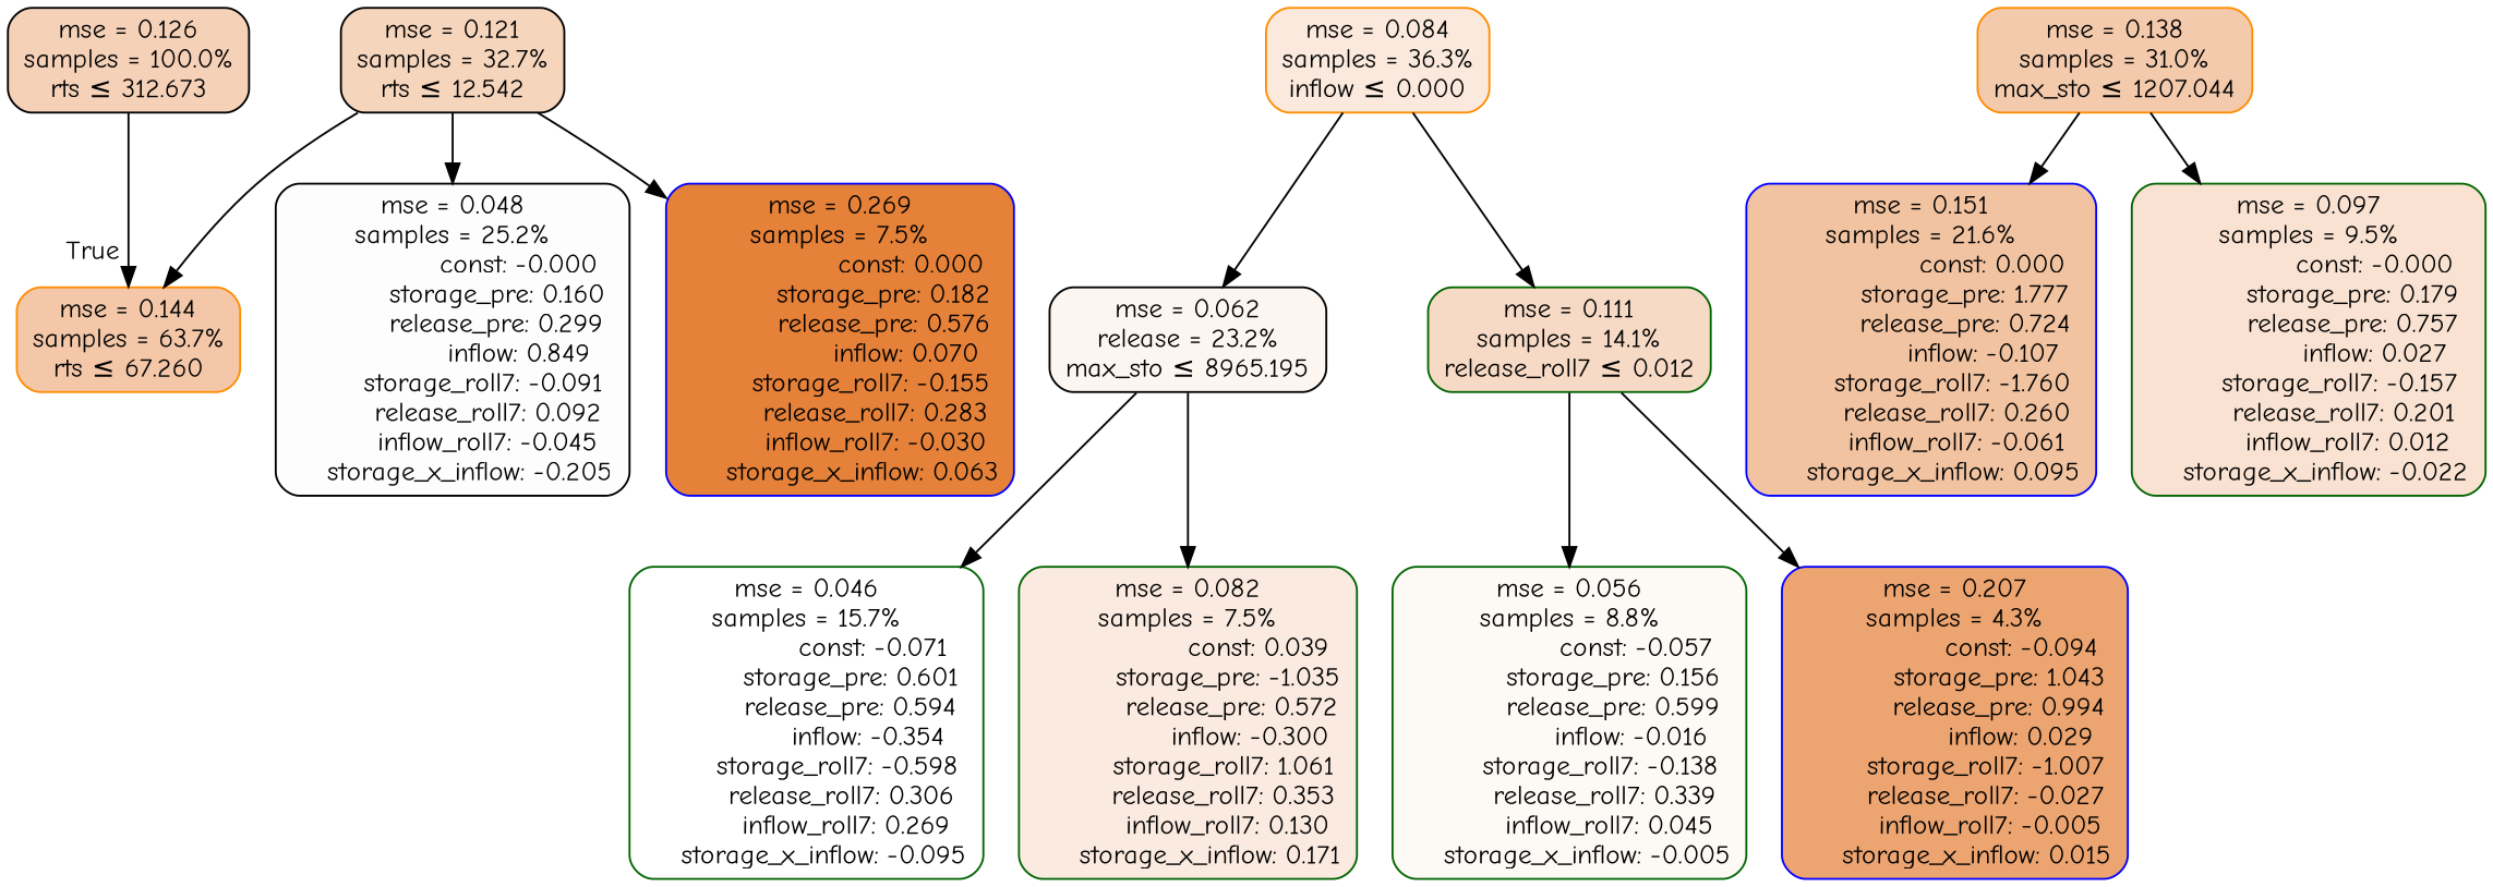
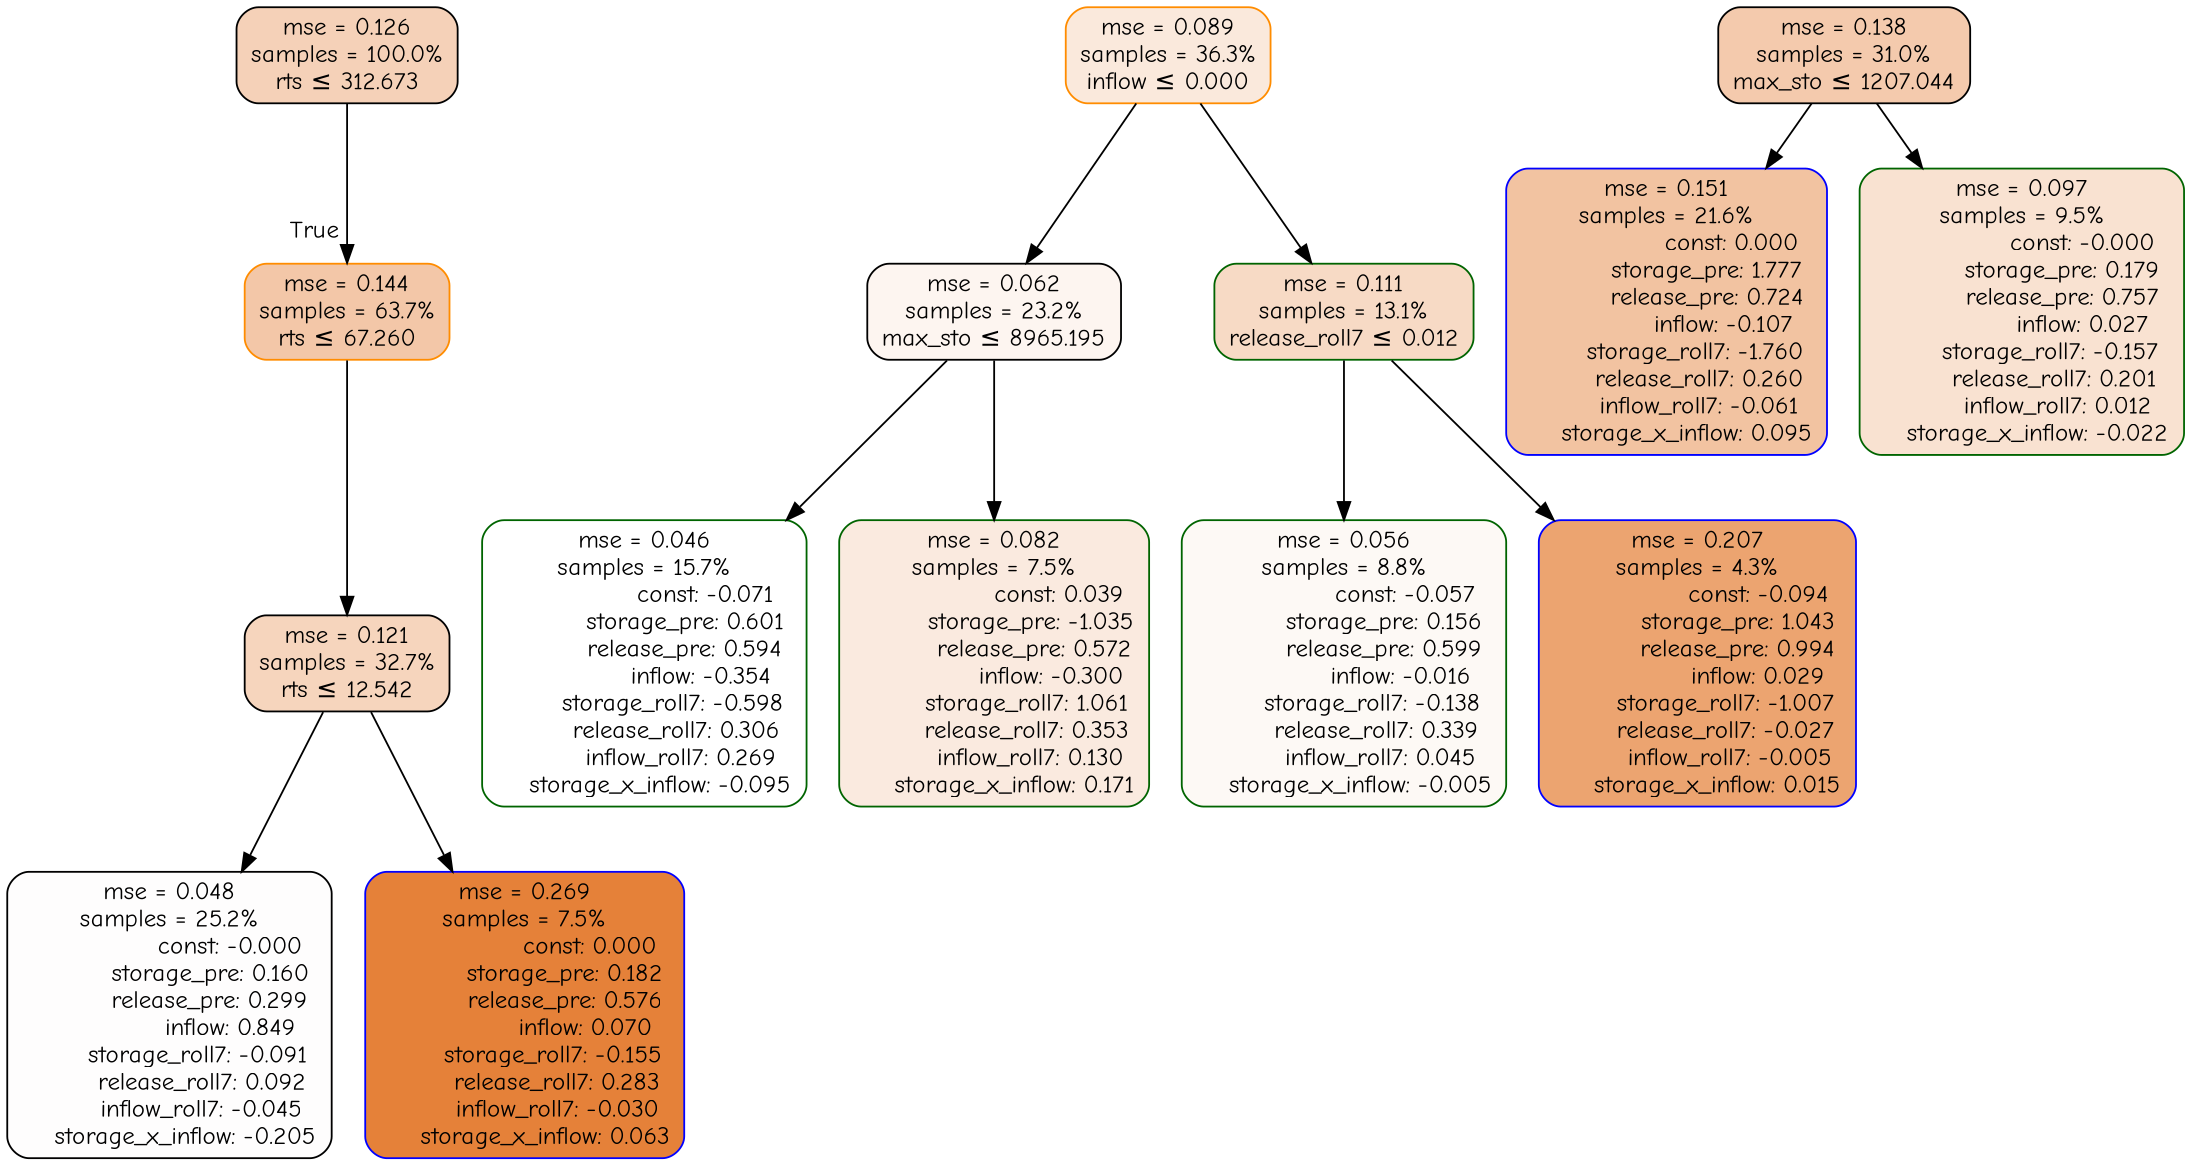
  digraph {
    fontname="Comic Neue"
    node [color=black fontname="Comic Neue" shape=rectangle style="filled, rounded"]
    edge [fontname="Comic Neue"]
    n1 [fillcolor="#f5d1b8" label="mse = 0.126\nsamples = 100.0%\nrts &le; 312.673"]
    n2 [color=darkorange fillcolor="#f3c7a8" label="mse = 0.144\nsamples = 63.7%\nrts &le; 67.260"]
    n3 [fillcolor="#f6d5bd" label="mse = 0.121\nsamples = 32.7%\nrts &le; 12.542"]
-   n4 [color=darkorange fillcolor="#fae9dc" label="mse = 0.084\nsamples = 36.3%\ninflow &le; 0.000"]
-   n5 [fillcolor="#fdf5f0" label="mse = 0.062\nrelease = 23.2%\nmax_sto &le; 8965.195"]
-   n6 [color=darkgreen fillcolor="#f7dac5" label="mse = 0.111\nsamples = 14.1%\nrelease_roll7 &le; 0.012"]
+   n4 [color=darkorange fillcolor="#fae9dc" label="mse = 0.089\nsamples = 36.3%\ninflow &le; 0.000"]
+   n5 [fillcolor="#fdf5f0" label="mse = 0.062\nsamples = 23.2%\nmax_sto &le; 8965.195"]
+   n6 [color=darkgreen fillcolor="#f7dac5" label="mse = 0.111\nsamples = 13.1%\nrelease_roll7 &le; 0.012"]
    n7 [fillcolor="#fefdfd" label="mse = 0.048\nsamples = 25.2%\n               const: -0.000\n          storage_pre: 0.160\n          release_pre: 0.299\n               inflow: 0.849\n       storage_roll7: -0.091\n        release_roll7: 0.092\n        inflow_roll7: -0.045\n    storage_x_inflow: -0.205"]
    n8 [color=blue fillcolor="#e58139" label="mse = 0.269\nsamples = 7.5%\n                const: 0.000\n          storage_pre: 0.182\n          release_pre: 0.576\n               inflow: 0.070\n       storage_roll7: -0.155\n        release_roll7: 0.283\n        inflow_roll7: -0.030\n     storage_x_inflow: 0.063"]
-   n9 [color=darkorange fillcolor="#f4caad" label="mse = 0.138\nsamples = 31.0%\nmax_sto &le; 1207.044"]
+   n9 [fillcolor="#f4caad" label="mse = 0.138\nsamples = 31.0%\nmax_sto &le; 1207.044"]
    n10 [color=blue fillcolor="#f2c3a1" label="mse = 0.151\nsamples = 21.6%\n                const: 0.000\n          storage_pre: 1.777\n          release_pre: 0.724\n              inflow: -0.107\n       storage_roll7: -1.760\n        release_roll7: 0.260\n        inflow_roll7: -0.061\n     storage_x_inflow: 0.095"]
    n11 [color=darkgreen fillcolor="#f9e2d1" label="mse = 0.097\nsamples = 9.5%\n               const: -0.000\n          storage_pre: 0.179\n          release_pre: 0.757\n               inflow: 0.027\n       storage_roll7: -0.157\n        release_roll7: 0.201\n         inflow_roll7: 0.012\n    storage_x_inflow: -0.022"]
    n12 [color=darkgreen fillcolor="#ffffff" label="mse = 0.046\nsamples = 15.7%\n               const: -0.071\n          storage_pre: 0.601\n          release_pre: 0.594\n              inflow: -0.354\n       storage_roll7: -0.598\n        release_roll7: 0.306\n         inflow_roll7: 0.269\n    storage_x_inflow: -0.095"]
    n13 [color=darkgreen fillcolor="#faeadf" label="mse = 0.082\nsamples = 7.5%\n                const: 0.039\n         storage_pre: -1.035\n          release_pre: 0.572\n              inflow: -0.300\n        storage_roll7: 1.061\n        release_roll7: 0.353\n         inflow_roll7: 0.130\n     storage_x_inflow: 0.171"]
    n14 [color=darkgreen fillcolor="#fdf9f5" label="mse = 0.056\nsamples = 8.8%\n               const: -0.057\n          storage_pre: 0.156\n          release_pre: 0.599\n              inflow: -0.016\n       storage_roll7: -0.138\n        release_roll7: 0.339\n         inflow_roll7: 0.045\n    storage_x_inflow: -0.005"]
    n15 [color=blue fillcolor="#eca470" label="mse = 0.207\nsamples = 4.3%\n               const: -0.094\n          storage_pre: 1.043\n          release_pre: 0.994\n               inflow: 0.029\n       storage_roll7: -1.007\n       release_roll7: -0.027\n        inflow_roll7: -0.005\n     storage_x_inflow: 0.015"]
    n1 -> n2 [headlabel=True labelangle=45 labeldistance=2.5]
-   n3 -> n2
+   n2 -> n3
    n3 -> n7
    n3 -> n8
    n4 -> n5
    n4 -> n6
    n5 -> n12
    n5 -> n13
    n6 -> n14
    n6 -> n15
    n9 -> n10
    n9 -> n11
  }
